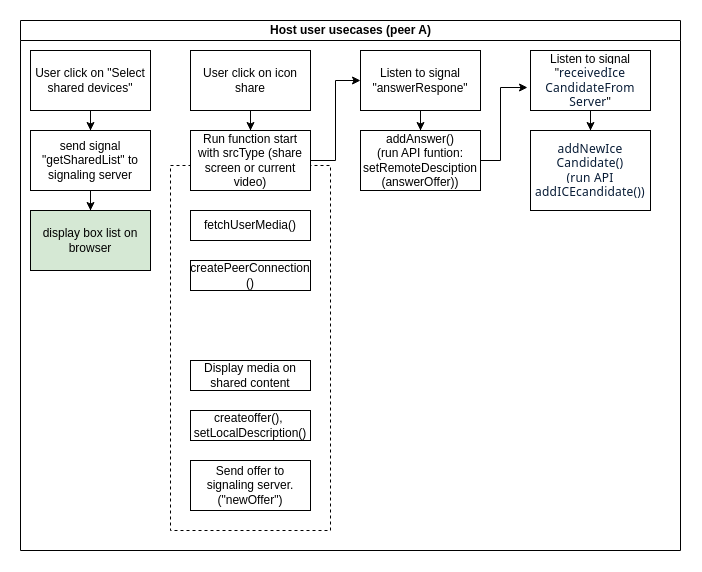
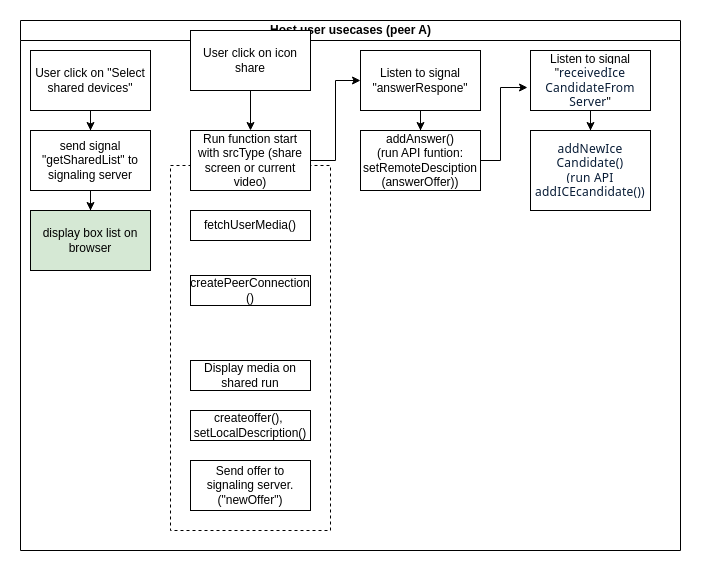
  <mxCell id="0" />
  <mxCell id="1" parent="0" />
  <mxCell id="2" value="Host user usecases (peer A)" style="swimlane;html=1;startSize=20;horizontal=1;containerType=tree;glass=0;" parent="1" vertex="1"><mxGeometry x="20" y="20" width="660" height="530" as="geometry" /></mxCell>
  <mxCell id="3" value="" style="rounded=0;whiteSpace=wrap;html=1;dashed=1;" vertex="1" parent="2"><mxGeometry x="150" y="145" width="160" height="365" as="geometry" /></mxCell>
  <mxCell id="4" style="edgeStyle=orthogonalEdgeStyle;rounded=0;orthogonalLoop=1;jettySize=auto;html=1;entryX=0.5;entryY=0;entryDx=0;entryDy=0;" edge="1" parent="2" source="5" target="7"><mxGeometry relative="1" as="geometry" /></mxCell>
  <mxCell id="5" value="User click on &quot;Select shared devices&quot;" style="rounded=0;whiteSpace=wrap;html=1;" vertex="1" parent="2"><mxGeometry x="10" y="30" width="120" height="60" as="geometry" /></mxCell>
  <mxCell id="6" style="edgeStyle=orthogonalEdgeStyle;rounded=0;orthogonalLoop=1;jettySize=auto;html=1;" edge="1" parent="2" source="7" target="8"><mxGeometry relative="1" as="geometry" /></mxCell>
  <mxCell id="7" value="send signal &quot;getSharedList&quot; to signaling server" style="rounded=0;whiteSpace=wrap;html=1;" vertex="1" parent="2"><mxGeometry x="10" y="110" width="120" height="60" as="geometry" /></mxCell>
  <mxCell id="8" value="display box list on browser" style="rounded=0;whiteSpace=wrap;html=1;fillColor=#d5e8d4;" vertex="1" parent="2"><mxGeometry x="10" y="190" width="120" height="60" as="geometry" /></mxCell>
  <mxCell id="9" style="edgeStyle=orthogonalEdgeStyle;rounded=0;orthogonalLoop=1;jettySize=auto;html=1;entryX=0.5;entryY=0;entryDx=0;entryDy=0;" edge="1" parent="2" source="10" target="12"><mxGeometry relative="1" as="geometry" /></mxCell>
- <mxCell id="10" value="User click on icon share" style="rounded=0;whiteSpace=wrap;html=1;" vertex="1" parent="2"><mxGeometry x="170" y="30" width="120" height="60" as="geometry" /></mxCell>
+ <mxCell id="10" value="User click on icon share" style="rounded=0;whiteSpace=wrap;html=1;" vertex="1" parent="2"><mxGeometry x="170" y="10" width="120" height="60" as="geometry" /></mxCell>
  <mxCell id="11" style="edgeStyle=orthogonalEdgeStyle;rounded=0;orthogonalLoop=1;jettySize=auto;html=1;entryX=0;entryY=0.5;entryDx=0;entryDy=0;" edge="1" parent="2" source="12" target="19"><mxGeometry relative="1" as="geometry" /></mxCell>
  <mxCell id="12" value="Run function start with srcType (share screen or current video)" style="rounded=0;whiteSpace=wrap;html=1;" vertex="1" parent="2"><mxGeometry x="170" y="110" width="120" height="60" as="geometry" /></mxCell>
  <mxCell id="13" value="fetchUserMedia()" style="rounded=0;whiteSpace=wrap;html=1;" vertex="1" parent="2"><mxGeometry x="170" y="190" width="120" height="30" as="geometry" /></mxCell>
- <mxCell id="14" value="createPeerConnection&lt;div&gt;()&lt;/div&gt;" style="rounded=0;whiteSpace=wrap;html=1;" vertex="1" parent="2"><mxGeometry x="170" y="240" width="120" height="30" as="geometry" /></mxCell>
+ <mxCell id="14" value="createPeerConnection&lt;div&gt;()&lt;/div&gt;" style="rounded=0;whiteSpace=wrap;html=1;" vertex="1" parent="2"><mxGeometry x="170" y="255" width="120" height="30" as="geometry" /></mxCell>
  <mxCell id="15" value="createoffer(),&amp;nbsp;&lt;br&gt;setLocalDescription()" style="rounded=0;whiteSpace=wrap;html=1;" vertex="1" parent="2"><mxGeometry x="170" y="390" width="120" height="30" as="geometry" /></mxCell>
  <mxCell id="16" value="Send offer to signaling server. (&quot;newOffer&quot;)" style="rounded=0;whiteSpace=wrap;html=1;" vertex="1" parent="2"><mxGeometry x="170" y="440" width="120" height="50" as="geometry" /></mxCell>
  <mxCell id="17" style="edgeStyle=orthogonalEdgeStyle;rounded=0;orthogonalLoop=1;jettySize=auto;html=1;exitX=0.5;exitY=1;exitDx=0;exitDy=0;" edge="1" parent="2" source="3" target="3"><mxGeometry relative="1" as="geometry" /></mxCell>
  <mxCell id="18" style="edgeStyle=orthogonalEdgeStyle;rounded=0;orthogonalLoop=1;jettySize=auto;html=1;" edge="1" parent="2" source="19" target="20"><mxGeometry relative="1" as="geometry" /></mxCell>
  <mxCell id="19" value="Listen to signal &quot;answerRespone&quot;" style="rounded=0;whiteSpace=wrap;html=1;" vertex="1" parent="2"><mxGeometry x="340" y="30" width="120" height="60" as="geometry" /></mxCell>
  <mxCell id="20" value="addAnswer()&lt;br&gt;(run API funtion:&lt;br&gt;setRemoteDesciption&lt;div&gt;(answerOffer)&lt;span style=&quot;background-color: initial;&quot;&gt;)&lt;/span&gt;&lt;/div&gt;" style="rounded=0;whiteSpace=wrap;html=1;" vertex="1" parent="2"><mxGeometry x="340" y="110" width="120" height="60" as="geometry" /></mxCell>
  <mxCell id="21" style="edgeStyle=orthogonalEdgeStyle;rounded=0;orthogonalLoop=1;jettySize=auto;html=1;entryX=0.5;entryY=0;entryDx=0;entryDy=0;" edge="1" parent="2" source="22" target="23"><mxGeometry relative="1" as="geometry" /></mxCell>
  <mxCell id="22" value="Listen to signal &quot;&lt;span style=&quot;color: rgb(8, 28, 54); font-family: SegoeuiPc, &amp;quot;Segoe UI&amp;quot;, &amp;quot;San Francisco&amp;quot;, &amp;quot;Helvetica Neue&amp;quot;, Helvetica, &amp;quot;Lucida Grande&amp;quot;, Roboto, Ubuntu, Tahoma, &amp;quot;Microsoft Sans Serif&amp;quot;, Arial, sans-serif; letter-spacing: 0.2px; text-align: start; white-space-collapse: preserve; background-color: rgb(255, 255, 255);&quot;&gt;receivedIce&lt;br/&gt;CandidateFrom&lt;br/&gt;Server&lt;/span&gt;&quot;" style="rounded=0;whiteSpace=wrap;html=1;" vertex="1" parent="2"><mxGeometry x="510" y="30" width="120" height="60" as="geometry" /></mxCell>
  <mxCell id="23" value="&lt;span style=&quot;color: rgb(8, 28, 54); font-family: SegoeuiPc, &amp;quot;Segoe UI&amp;quot;, &amp;quot;San Francisco&amp;quot;, &amp;quot;Helvetica Neue&amp;quot;, Helvetica, &amp;quot;Lucida Grande&amp;quot;, Roboto, Ubuntu, Tahoma, &amp;quot;Microsoft Sans Serif&amp;quot;, Arial, sans-serif; letter-spacing: 0.2px; text-align: start; white-space-collapse: preserve; background-color: rgb(255, 255, 255);&quot;&gt;&lt;font style=&quot;font-size: 12px;&quot;&gt;addNewIce&lt;br&gt;Candidate()&lt;br&gt;(run API addICEcandidate())&lt;/font&gt;&lt;/span&gt;" style="rounded=0;whiteSpace=wrap;html=1;" vertex="1" parent="2"><mxGeometry x="510" y="110" width="120" height="80" as="geometry" /></mxCell>
  <mxCell id="24" style="edgeStyle=orthogonalEdgeStyle;rounded=0;orthogonalLoop=1;jettySize=auto;html=1;entryX=-0.025;entryY=0.617;entryDx=0;entryDy=0;entryPerimeter=0;" edge="1" parent="2" source="20" target="22"><mxGeometry relative="1" as="geometry"><Array as="points"><mxPoint x="480" y="140" /><mxPoint x="480" y="67" /></Array></mxGeometry></mxCell>
- <mxCell id="25" value="Display media on shared content" style="rounded=0;whiteSpace=wrap;html=1;" vertex="1" parent="2"><mxGeometry x="170" y="340" width="120" height="30" as="geometry" /></mxCell>
+ <mxCell id="25" value="Display media on shared run" style="rounded=0;whiteSpace=wrap;html=1;" vertex="1" parent="2"><mxGeometry x="170" y="340" width="120" height="30" as="geometry" /></mxCell>
